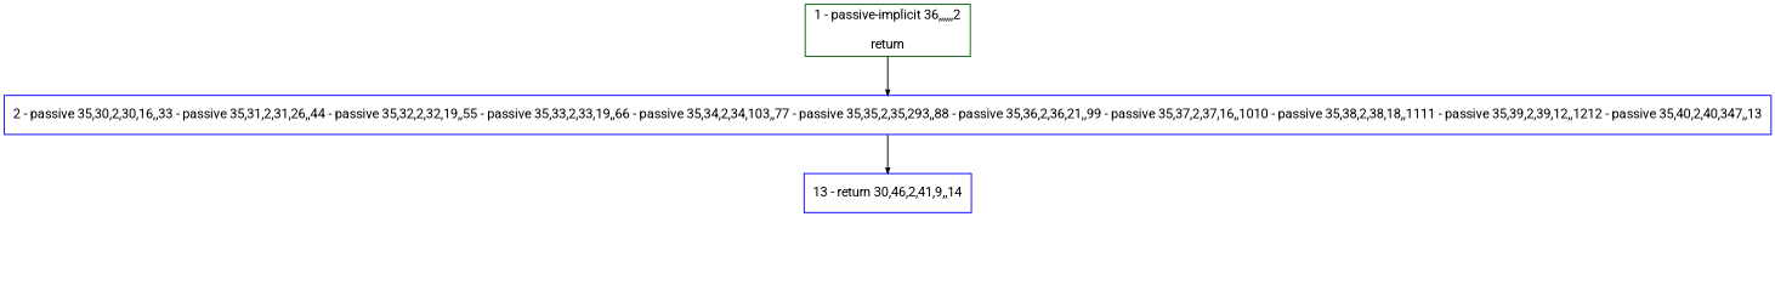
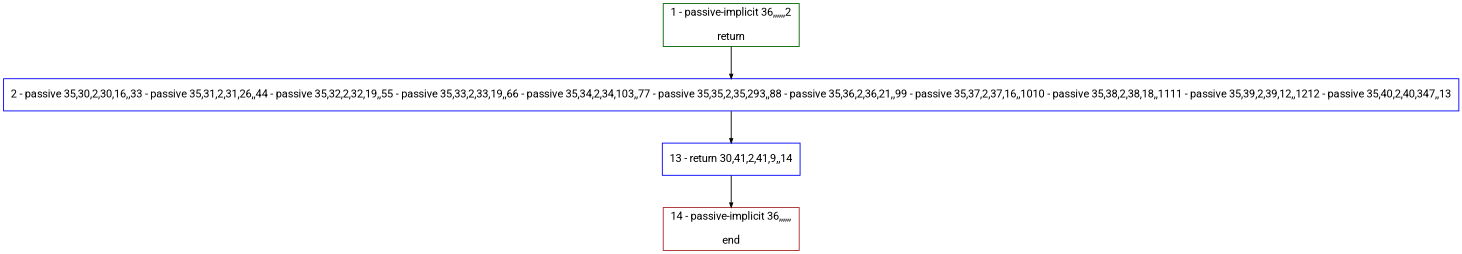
  digraph {
    bgcolor=white
    compound=true
    fillcolor="#FFFFCC"
    fontname=Roboto
    fontsize=12
    pack=true
    packmode=clust
    style="rounded,filled"
    node [color="#0000ff" compound=true fillcolor="#ffffff" fixedsize=false fontname=Roboto fontsize=12 node_initialized=no shape=box style=filled]
    edge [arrowhead=normal arrowsize=0.5 arrowtail=none color="#000000" compound=true dir=forward fontcolor=black fontname=Roboto fontsize=12]
    n1 [label="2 - passive 35,30,2,30,16,,33 - passive 35,31,2,31,26,,44 - passive 35,32,2,32,19,,55 - passive 35,33,2,33,19,,66 - passive 35,34,2,34,103,,77 - passive 35,35,2,35,293,,88 - passive 35,36,2,36,21,,99 - passive 35,37,2,37,16,,1010 - passive 35,38,2,38,18,,1111 - passive 35,39,2,39,12,,1212 - passive 35,40,2,40,347,,13"]
-   n2 [label="13 - return 30,46,2,41,9,,14"]
+   n2 [label="13 - return 30,41,2,41,9,,14"]
+   n3 [color="#a52a2a" label="14 - passive-implicit 36,,,,,,\n\nend"]
    n4 [color="#006400" label="1 - passive-implicit 36,,,,,,2\n\nreturn"]
    n1 -> n2
+   n2 -> n3
    n4 -> n1
  }
